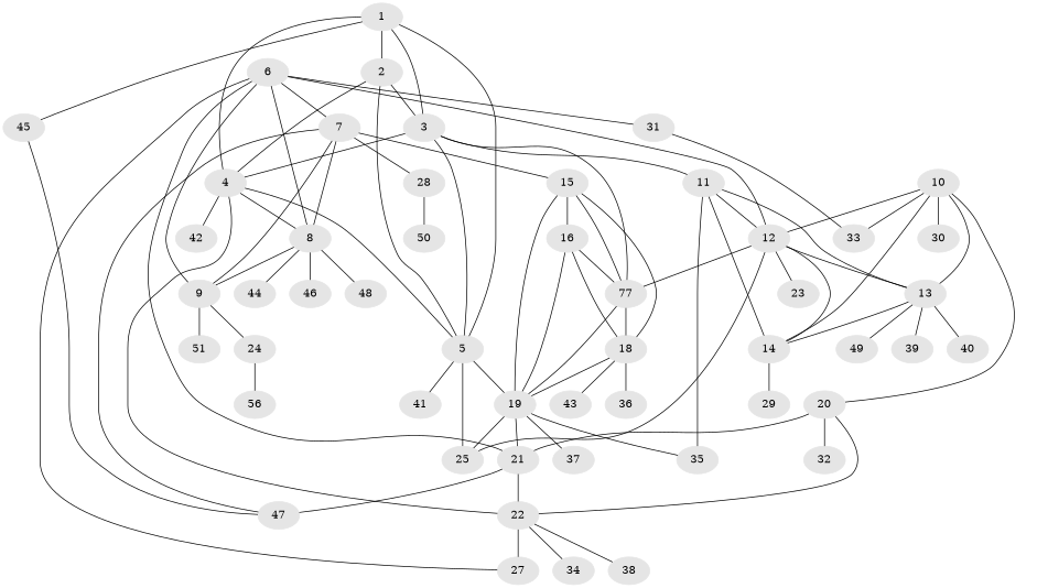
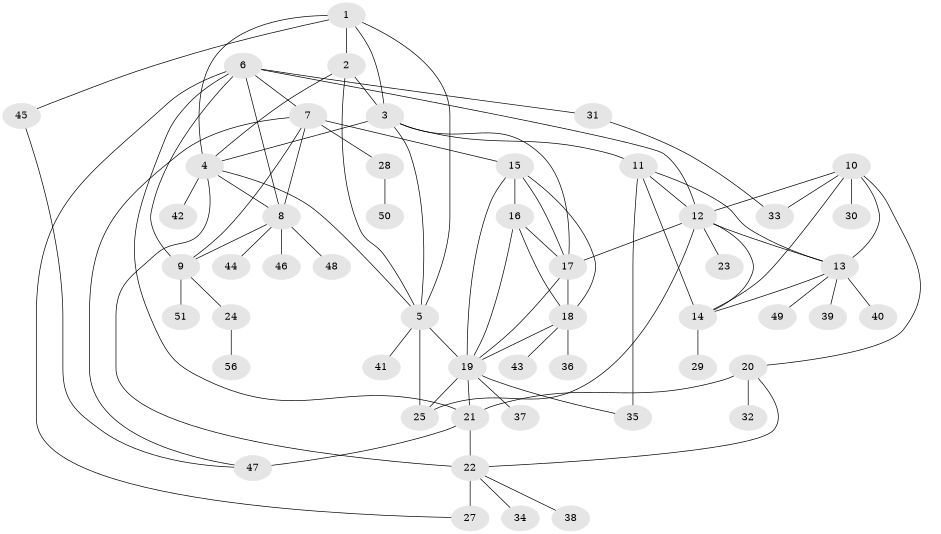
  graph {
    node [color=gray90 style=filled]
    edge [weight=1.0]
    1
    2
    3
    4
    5
    45
    11
-   17 [label=77]
+   17
    8
    22
    42
    19
    25
    41
    47
    12
    13
    14
    35
    18
    9
    44
    46
    48
    27
    34
    38
    21
    37
    6
    7
    31
    15
    28
    24
    51
    23
    33
    16
    50
    n41 [label=56]
    10
    20
    30
    39
    40
    49
    29
    32
    36
    43
    1 -- 2
    1 -- 3
    1 -- 4
    1 -- 5
    1 -- 45
    2 -- 3 [weight=2.0]
    2 -- 4
    2 -- 5
    3 -- 4
    3 -- 5
    3 -- 11
    3 -- 17
    4 -- 5
    4 -- 8
    4 -- 22
    4 -- 42
    5 -- 19
    5 -- 25 [weight=5.0]
    5 -- 41
    45 -- 47
    11 -- 12
    11 -- 13
    11 -- 14
    11 -- 35 [weight=2.0]
    17 -- 19
    17 -- 18
    8 -- 9
    8 -- 44
    8 -- 46
    8 -- 48
    22 -- 27 [weight=4.0]
    22 -- 34
    22 -- 38
    19 -- 25
    19 -- 35
    19 -- 21
    19 -- 37
    12 -- 17
    12 -- 25
    12 -- 13
    12 -- 14
    12 -- 23
    13 -- 14
    13 -- 39
    13 -- 40
    13 -- 49
    14 -- 29 [weight=4.0]
    18 -- 19
    18 -- 36 [weight=2.0]
    18 -- 43
    9 -- 24
    9 -- 51
    21 -- 22 [weight=3.0]
    21 -- 47 [weight=2.0]
    6 -- 8 [weight=2.0]
    6 -- 12
    6 -- 9 [weight=2.0]
    6 -- 27
    6 -- 21
    6 -- 7 [weight=2.0]
    6 -- 31
    7 -- 8
    7 -- 47
    7 -- 9
    7 -- 15
    7 -- 28
    31 -- 33
    15 -- 17
    15 -- 19
    15 -- 18
    15 -- 16
    28 -- 50
    24 -- n41
    16 -- 17
    16 -- 19
    16 -- 18
    10 -- 12
    10 -- 13
    10 -- 14
    10 -- 33
    10 -- 20
    10 -- 30 [weight=2.0]
    20 -- 22
    20 -- 21 [weight=3.0]
    20 -- 32 [weight=3.0]
  }
